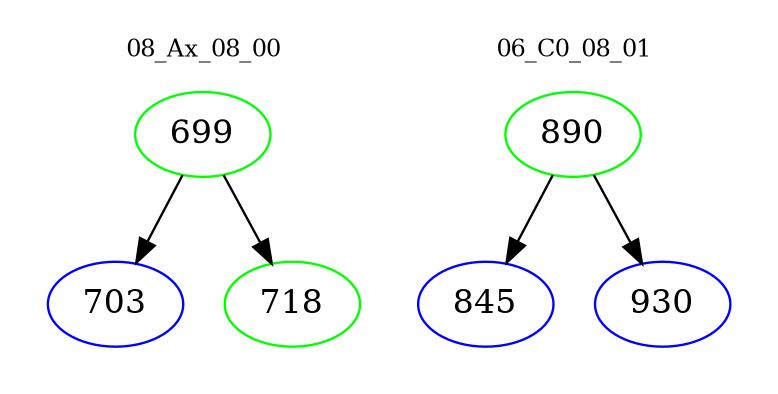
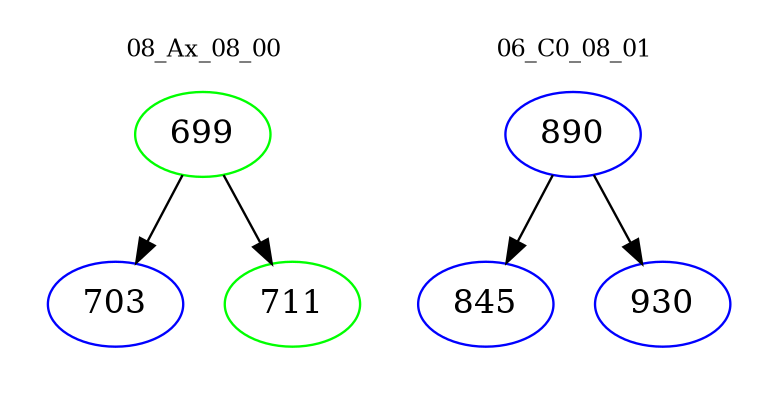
  digraph {
    node [color=green]
    edge [color=black]
    n1 [label=699]
    n2 [color=blue label=703]
-   n3 [label=718]
-   n4 [label=890]
+   n3 [label=711]
+   n4 [color=blue label=890]
    n5 [color=blue label=845]
    n6 [color=blue label=930]
    subgraph cluster_1 {
      color=white
      fontsize=10
      label="08_Ax_08_00"
      n1
      n2
      n3
    }
    subgraph cluster_2 {
      color=white
      fontsize=10
      label="06_C0_08_01"
      n4
      n5
      n6
    }
    n1 -> n2
    n1 -> n3
    n4 -> n5
    n4 -> n6
  }
